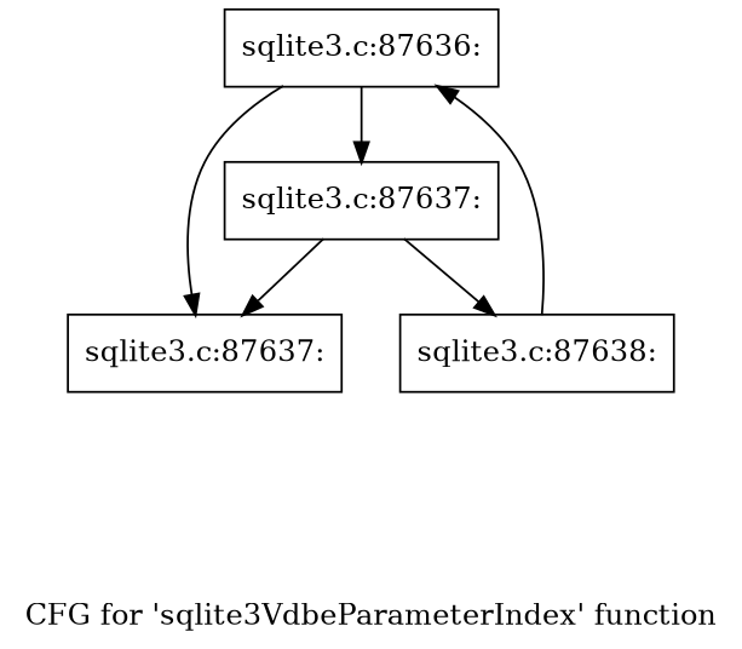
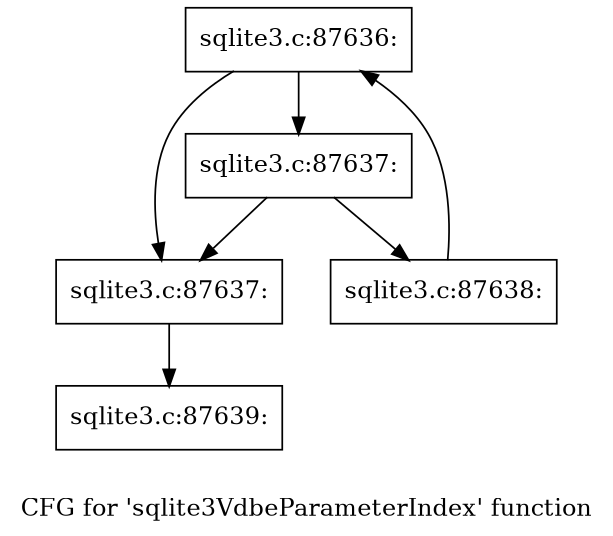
  digraph {
    label="CFG for 'sqlite3VdbeParameterIndex' function"
    node [shape=record]
    n1 [label="{sqlite3.c:87636:}"]
    n2 [label="{sqlite3.c:87637:}"]
    n3 [label="{sqlite3.c:87637:}"]
+   n4 [label="{sqlite3.c:87639:}"]
    n5 [label="{sqlite3.c:87638:}"]
    n1 -> n2
    n1 -> n3
+   n2 -> n4
    n3 -> n2
    n3 -> n5
    n5 -> n1
  }
